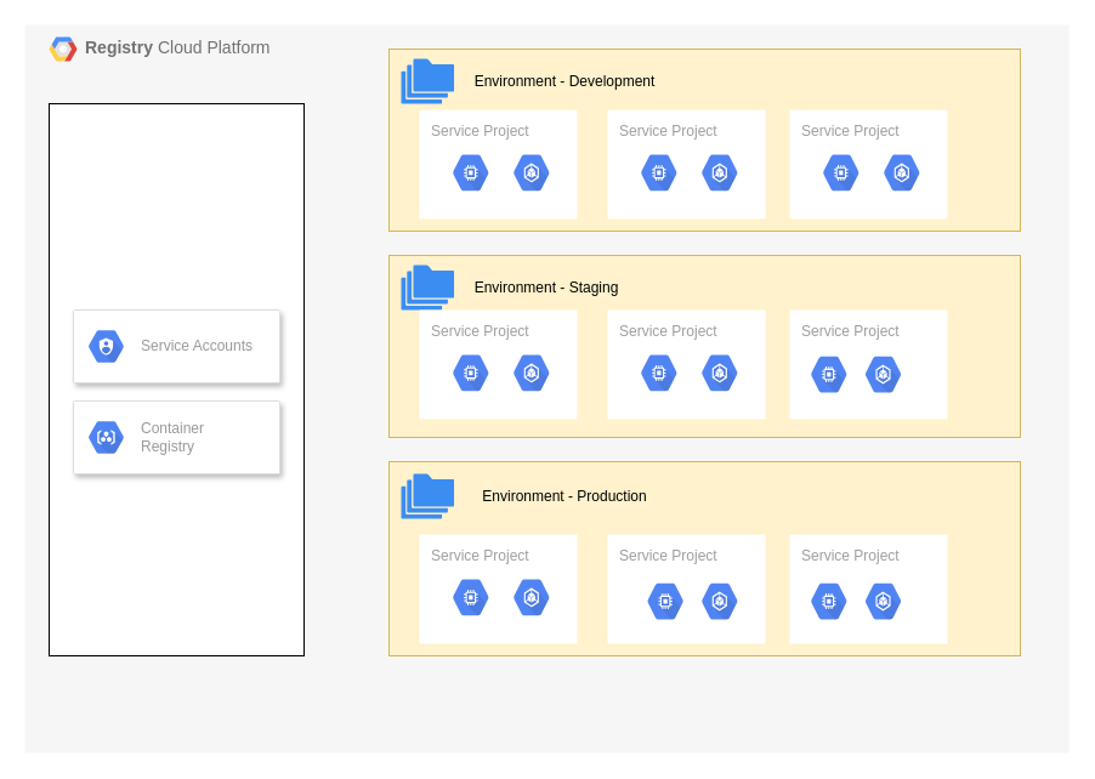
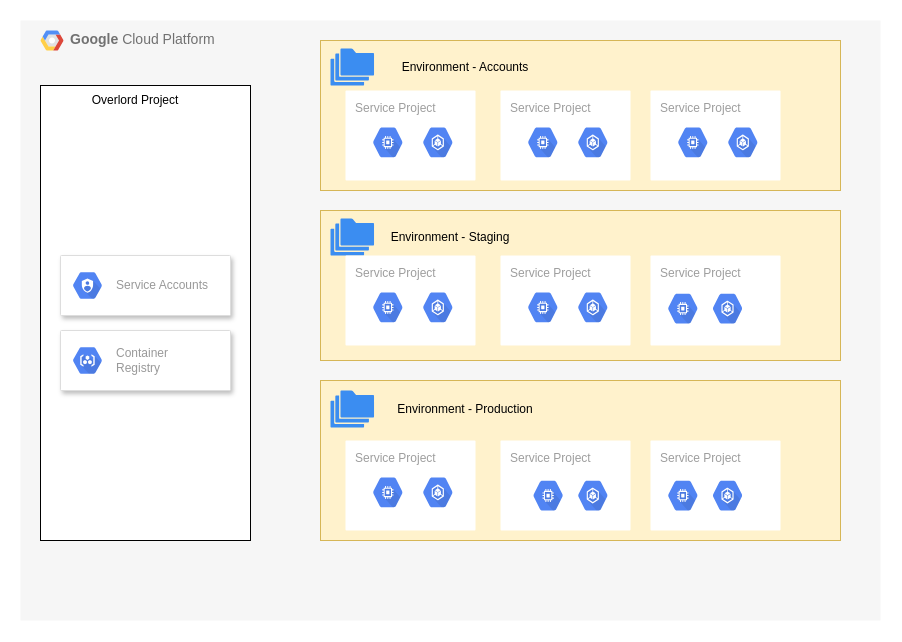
  <mxCell id="0" />
  <mxCell id="1" parent="0" />
- <mxCell id="2" value="&lt;b&gt;Registry &lt;/b&gt;Cloud Platform" style="fillColor=#F6F6F6;strokeColor=none;shadow=0;gradientColor=none;fontSize=14;align=left;spacing=10;fontColor=#717171;9E9E9E;verticalAlign=top;spacingTop=-4;fontStyle=0;spacingLeft=40;html=1;" vertex="1" parent="1"><mxGeometry x="20" y="20" width="860" height="600" as="geometry" /></mxCell>
+ <mxCell id="2" value="&lt;b&gt;Google &lt;/b&gt;Cloud Platform" style="fillColor=#F6F6F6;strokeColor=none;shadow=0;gradientColor=none;fontSize=14;align=left;spacing=10;fontColor=#717171;9E9E9E;verticalAlign=top;spacingTop=-4;fontStyle=0;spacingLeft=40;html=1;" vertex="1" parent="1"><mxGeometry x="20" y="20" width="860" height="600" as="geometry" /></mxCell>
  <mxCell id="3" value="" style="shape=mxgraph.gcp2.google_cloud_platform;fillColor=#F6F6F6;strokeColor=none;shadow=0;gradientColor=none;" vertex="1" parent="2"><mxGeometry width="23" height="20" relative="1" as="geometry"><mxPoint x="20" y="10" as="offset" /></mxGeometry></mxCell>
  <mxCell id="4" value="" style="rounded=0;whiteSpace=wrap;html=1;fillColor=#fff2cc;strokeColor=#d6b656;" vertex="1" parent="2"><mxGeometry x="300" y="20" width="520" height="150" as="geometry" /></mxCell>
  <mxCell id="5" value="" style="rounded=0;whiteSpace=wrap;html=1;fillColor=#fff2cc;strokeColor=#d6b656;" vertex="1" parent="2"><mxGeometry x="300" y="190" width="520" height="150" as="geometry" /></mxCell>
  <mxCell id="6" value="" style="rounded=0;whiteSpace=wrap;html=1;fillColor=#fff2cc;strokeColor=#d6b656;" vertex="1" parent="2"><mxGeometry x="300" y="360" width="520" height="160" as="geometry" /></mxCell>
  <mxCell id="7" value="" style="rounded=0;whiteSpace=wrap;html=1;" vertex="1" parent="2"><mxGeometry x="20" y="65" width="210" height="455" as="geometry" /></mxCell>
+ <mxCell id="8" value="Overlord Project" style="text;html=1;strokeColor=none;fillColor=none;align=center;verticalAlign=middle;whiteSpace=wrap;rounded=0;" vertex="1" parent="2"><mxGeometry x="55" y="70" width="120" height="20" as="geometry" /></mxCell>
  <mxCell id="9" value="" style="shape=image;verticalLabelPosition=bottom;verticalAlign=top;imageAspect=0;image=https://www.datocms-assets.com/2885/1506457071-blog-terraform-list.svg" vertex="1" parent="2"><mxGeometry x="65" y="110" width="100" height="100" as="geometry" /></mxCell>
  <mxCell id="10" value="" style="strokeColor=#dddddd;shadow=1;strokeWidth=1;rounded=1;absoluteArcSize=1;arcSize=2;" vertex="1" parent="2"><mxGeometry x="40" y="235" width="170" height="60" as="geometry" /></mxCell>
  <mxCell id="11" value="Service Accounts" style="dashed=0;connectable=0;html=1;fillColor=#5184F3;strokeColor=none;shape=mxgraph.gcp2.hexIcon;prIcon=cloud_iam;part=1;labelPosition=right;verticalLabelPosition=middle;align=left;verticalAlign=middle;spacingLeft=5;fontColor=#999999;fontSize=12;" vertex="1" parent="10"><mxGeometry y="0.5" width="44" height="39" relative="1" as="geometry"><mxPoint x="5" y="-19.5" as="offset" /></mxGeometry></mxCell>
  <mxCell id="12" value="" style="strokeColor=#dddddd;shadow=1;strokeWidth=1;rounded=1;absoluteArcSize=1;arcSize=2;" vertex="1" parent="2"><mxGeometry x="40" y="310" width="170" height="60" as="geometry" /></mxCell>
  <mxCell id="13" value="Container&#10;Registry" style="dashed=0;connectable=0;html=1;fillColor=#5184F3;strokeColor=none;shape=mxgraph.gcp2.hexIcon;prIcon=container_registry;part=1;labelPosition=right;verticalLabelPosition=middle;align=left;verticalAlign=middle;spacingLeft=5;fontColor=#999999;fontSize=12;" vertex="1" parent="12"><mxGeometry y="0.5" width="44" height="39" relative="1" as="geometry"><mxPoint x="5" y="-19.5" as="offset" /></mxGeometry></mxCell>
  <mxCell id="14" value="" style="html=1;aspect=fixed;strokeColor=none;shadow=0;align=center;verticalAlign=top;fillColor=#3B8DF1;shape=mxgraph.gcp2.folders" vertex="1" parent="2"><mxGeometry x="310" y="28" width="43.53" height="37" as="geometry" /></mxCell>
  <mxCell id="15" value="" style="html=1;aspect=fixed;strokeColor=none;shadow=0;align=center;verticalAlign=top;fillColor=#3B8DF1;shape=mxgraph.gcp2.folders" vertex="1" parent="2"><mxGeometry x="310" y="198" width="43.53" height="37" as="geometry" /></mxCell>
  <mxCell id="16" value="" style="html=1;aspect=fixed;strokeColor=none;shadow=0;align=center;verticalAlign=top;fillColor=#3B8DF1;shape=mxgraph.gcp2.folders" vertex="1" parent="2"><mxGeometry x="310" y="370" width="43.53" height="37" as="geometry" /></mxCell>
- <mxCell id="17" value="Environment - Development" style="text;html=1;strokeColor=none;fillColor=none;align=center;verticalAlign=middle;whiteSpace=wrap;rounded=0;" vertex="1" parent="2"><mxGeometry x="340" y="36.5" width="210" height="20" as="geometry" /></mxCell>
+ <mxCell id="17" value="Environment - Accounts" style="text;html=1;strokeColor=none;fillColor=none;align=center;verticalAlign=middle;whiteSpace=wrap;rounded=0;" vertex="1" parent="2"><mxGeometry x="340" y="36.5" width="210" height="20" as="geometry" /></mxCell>
  <mxCell id="18" value="Environment - Staging&lt;span style=&quot;color: rgba(0 , 0 , 0 , 0) ; font-family: monospace ; font-size: 0px ; white-space: nowrap&quot;&gt;%3CmxGraphModel%3E%3Croot%3E%3CmxCell%20id%3D%220%22%2F%3E%3CmxCell%20id%3D%221%22%20parent%3D%220%22%2F%3E%3CmxCell%20id%3D%222%22%20value%3D%22Environment%20-%20Development%22%20style%3D%22text%3Bhtml%3D1%3BstrokeColor%3Dnone%3BfillColor%3Dnone%3Balign%3Dcenter%3BverticalAlign%3Dmiddle%3BwhiteSpace%3Dwrap%3Brounded%3D0%3B%22%20vertex%3D%221%22%20parent%3D%221%22%3E%3CmxGeometry%20x%3D%22400%22%20y%3D%22247%22%20width%3D%22210%22%20height%3D%2220%22%20as%3D%22geometry%22%2F%3E%3C%2FmxCell%3E%3C%2Froot%3E%3C%2FmxGraphModel%3E&lt;/span&gt;" style="text;html=1;strokeColor=none;fillColor=none;align=center;verticalAlign=middle;whiteSpace=wrap;rounded=0;" vertex="1" parent="2"><mxGeometry x="325" y="206.5" width="210" height="20" as="geometry" /></mxCell>
  <mxCell id="19" value="Environment - Production&lt;span style=&quot;color: rgba(0 , 0 , 0 , 0) ; font-family: monospace ; font-size: 0px ; white-space: nowrap&quot;&gt;%3CmxGraphModel%3E%3Croot%3E%3CmxCell%20id%3D%220%22%2F%3E%3CmxCell%20id%3D%221%22%20parent%3D%220%22%2F%3E%3CmxCell%20id%3D%222%22%20value%3D%22Environment%20-%20Development%22%20style%3D%22text%3Bhtml%3D1%3BstrokeColor%3Dnone%3BfillColor%3Dnone%3Balign%3Dcenter%3BverticalAlign%3Dmiddle%3BwhiteSpace%3Dwrap%3Brounded%3D0%3B%22%20vertex%3D%221%22%20parent%3D%221%22%3E%3CmxGeometry%20x%3D%22400%22%20y%3D%22247%22%20width%3D%22210%22%20height%3D%2220%22%20as%3D%22geometry%22%2F%3E%3C%2FmxCell%3E%3C%2Froot%3E%3C%2FmxGraphModel%3E&lt;/span&gt;" style="text;html=1;strokeColor=none;fillColor=none;align=center;verticalAlign=middle;whiteSpace=wrap;rounded=0;" vertex="1" parent="2"><mxGeometry x="340" y="378.5" width="210" height="20" as="geometry" /></mxCell>
  <mxCell id="20" value="" style="group" vertex="1" connectable="0" parent="2"><mxGeometry x="325" y="70" width="130" height="90" as="geometry" /></mxCell>
  <mxCell id="21" value="Service Project" style="points=[[0,0,0],[0.25,0,0],[0.5,0,0],[0.75,0,0],[1,0,0],[1,0.25,0],[1,0.5,0],[1,0.75,0],[1,1,0],[0.75,1,0],[0.5,1,0],[0.25,1,0],[0,1,0],[0,0.75,0],[0,0.5,0],[0,0.25,0]];rounded=1;absoluteArcSize=1;arcSize=2;html=1;strokeColor=none;gradientColor=none;shadow=0;dashed=0;fontSize=12;fontColor=#9E9E9E;align=left;verticalAlign=top;spacing=10;spacingTop=-4;" vertex="1" parent="20"><mxGeometry width="130" height="90" as="geometry" /></mxCell>
  <mxCell id="22" value="" style="html=1;fillColor=#5184F3;strokeColor=none;verticalAlign=top;labelPosition=center;verticalLabelPosition=bottom;align=center;spacingTop=-6;fontSize=11;fontStyle=1;fontColor=#999999;shape=mxgraph.gcp2.hexIcon;prIcon=compute_engine" vertex="1" parent="20"><mxGeometry x="20" y="30.003" width="44.71" height="43.875" as="geometry" /></mxCell>
  <mxCell id="23" value="" style="html=1;fillColor=#5184F3;strokeColor=none;verticalAlign=top;labelPosition=center;verticalLabelPosition=bottom;align=center;spacingTop=-6;fontSize=11;fontStyle=1;fontColor=#999999;shape=mxgraph.gcp2.hexIcon;prIcon=container_engine" vertex="1" parent="20"><mxGeometry x="70.0" y="30.003" width="44.71" height="43.875" as="geometry" /></mxCell>
  <mxCell id="24" value="" style="group" vertex="1" connectable="0" parent="2"><mxGeometry x="480" y="70" width="130" height="90" as="geometry" /></mxCell>
  <mxCell id="25" value="Service Project" style="points=[[0,0,0],[0.25,0,0],[0.5,0,0],[0.75,0,0],[1,0,0],[1,0.25,0],[1,0.5,0],[1,0.75,0],[1,1,0],[0.75,1,0],[0.5,1,0],[0.25,1,0],[0,1,0],[0,0.75,0],[0,0.5,0],[0,0.25,0]];rounded=1;absoluteArcSize=1;arcSize=2;html=1;strokeColor=none;gradientColor=none;shadow=0;dashed=0;fontSize=12;fontColor=#9E9E9E;align=left;verticalAlign=top;spacing=10;spacingTop=-4;" vertex="1" parent="24"><mxGeometry width="130" height="90" as="geometry" /></mxCell>
  <mxCell id="26" value="" style="html=1;fillColor=#5184F3;strokeColor=none;verticalAlign=top;labelPosition=center;verticalLabelPosition=bottom;align=center;spacingTop=-6;fontSize=11;fontStyle=1;fontColor=#999999;shape=mxgraph.gcp2.hexIcon;prIcon=compute_engine" vertex="1" parent="24"><mxGeometry x="20" y="30.003" width="44.71" height="43.875" as="geometry" /></mxCell>
  <mxCell id="27" value="" style="html=1;fillColor=#5184F3;strokeColor=none;verticalAlign=top;labelPosition=center;verticalLabelPosition=bottom;align=center;spacingTop=-6;fontSize=11;fontStyle=1;fontColor=#999999;shape=mxgraph.gcp2.hexIcon;prIcon=container_engine" vertex="1" parent="24"><mxGeometry x="70.0" y="30.003" width="44.71" height="43.875" as="geometry" /></mxCell>
  <mxCell id="28" value="" style="group" vertex="1" connectable="0" parent="2"><mxGeometry x="630" y="70" width="130" height="90" as="geometry" /></mxCell>
  <mxCell id="29" value="Service Project" style="points=[[0,0,0],[0.25,0,0],[0.5,0,0],[0.75,0,0],[1,0,0],[1,0.25,0],[1,0.5,0],[1,0.75,0],[1,1,0],[0.75,1,0],[0.5,1,0],[0.25,1,0],[0,1,0],[0,0.75,0],[0,0.5,0],[0,0.25,0]];rounded=1;absoluteArcSize=1;arcSize=2;html=1;strokeColor=none;gradientColor=none;shadow=0;dashed=0;fontSize=12;fontColor=#9E9E9E;align=left;verticalAlign=top;spacing=10;spacingTop=-4;" vertex="1" parent="28"><mxGeometry width="130" height="90" as="geometry" /></mxCell>
  <mxCell id="30" value="" style="html=1;fillColor=#5184F3;strokeColor=none;verticalAlign=top;labelPosition=center;verticalLabelPosition=bottom;align=center;spacingTop=-6;fontSize=11;fontStyle=1;fontColor=#999999;shape=mxgraph.gcp2.hexIcon;prIcon=compute_engine" vertex="1" parent="28"><mxGeometry x="20" y="30.003" width="44.71" height="43.875" as="geometry" /></mxCell>
  <mxCell id="31" value="" style="html=1;fillColor=#5184F3;strokeColor=none;verticalAlign=top;labelPosition=center;verticalLabelPosition=bottom;align=center;spacingTop=-6;fontSize=11;fontStyle=1;fontColor=#999999;shape=mxgraph.gcp2.hexIcon;prIcon=container_engine" vertex="1" parent="28"><mxGeometry x="70.0" y="30.003" width="44.71" height="43.875" as="geometry" /></mxCell>
  <mxCell id="32" value="" style="group" vertex="1" connectable="0" parent="2"><mxGeometry x="325" y="235" width="130" height="90" as="geometry" /></mxCell>
  <mxCell id="33" value="Service Project" style="points=[[0,0,0],[0.25,0,0],[0.5,0,0],[0.75,0,0],[1,0,0],[1,0.25,0],[1,0.5,0],[1,0.75,0],[1,1,0],[0.75,1,0],[0.5,1,0],[0.25,1,0],[0,1,0],[0,0.75,0],[0,0.5,0],[0,0.25,0]];rounded=1;absoluteArcSize=1;arcSize=2;html=1;strokeColor=none;gradientColor=none;shadow=0;dashed=0;fontSize=12;fontColor=#9E9E9E;align=left;verticalAlign=top;spacing=10;spacingTop=-4;" vertex="1" parent="32"><mxGeometry width="130" height="90" as="geometry" /></mxCell>
  <mxCell id="34" value="" style="html=1;fillColor=#5184F3;strokeColor=none;verticalAlign=top;labelPosition=center;verticalLabelPosition=bottom;align=center;spacingTop=-6;fontSize=11;fontStyle=1;fontColor=#999999;shape=mxgraph.gcp2.hexIcon;prIcon=compute_engine" vertex="1" parent="32"><mxGeometry x="20" y="30.003" width="44.71" height="43.875" as="geometry" /></mxCell>
  <mxCell id="35" value="" style="html=1;fillColor=#5184F3;strokeColor=none;verticalAlign=top;labelPosition=center;verticalLabelPosition=bottom;align=center;spacingTop=-6;fontSize=11;fontStyle=1;fontColor=#999999;shape=mxgraph.gcp2.hexIcon;prIcon=container_engine" vertex="1" parent="32"><mxGeometry x="70.0" y="30.003" width="44.71" height="43.875" as="geometry" /></mxCell>
  <mxCell id="36" value="" style="group" vertex="1" connectable="0" parent="2"><mxGeometry x="480" y="235" width="130" height="90" as="geometry" /></mxCell>
  <mxCell id="37" value="Service Project" style="points=[[0,0,0],[0.25,0,0],[0.5,0,0],[0.75,0,0],[1,0,0],[1,0.25,0],[1,0.5,0],[1,0.75,0],[1,1,0],[0.75,1,0],[0.5,1,0],[0.25,1,0],[0,1,0],[0,0.75,0],[0,0.5,0],[0,0.25,0]];rounded=1;absoluteArcSize=1;arcSize=2;html=1;strokeColor=none;gradientColor=none;shadow=0;dashed=0;fontSize=12;fontColor=#9E9E9E;align=left;verticalAlign=top;spacing=10;spacingTop=-4;" vertex="1" parent="36"><mxGeometry width="130" height="90" as="geometry" /></mxCell>
  <mxCell id="38" value="" style="html=1;fillColor=#5184F3;strokeColor=none;verticalAlign=top;labelPosition=center;verticalLabelPosition=bottom;align=center;spacingTop=-6;fontSize=11;fontStyle=1;fontColor=#999999;shape=mxgraph.gcp2.hexIcon;prIcon=compute_engine" vertex="1" parent="36"><mxGeometry x="20" y="30.003" width="44.71" height="43.875" as="geometry" /></mxCell>
  <mxCell id="39" value="" style="html=1;fillColor=#5184F3;strokeColor=none;verticalAlign=top;labelPosition=center;verticalLabelPosition=bottom;align=center;spacingTop=-6;fontSize=11;fontStyle=1;fontColor=#999999;shape=mxgraph.gcp2.hexIcon;prIcon=container_engine" vertex="1" parent="36"><mxGeometry x="70.0" y="30.003" width="44.71" height="43.875" as="geometry" /></mxCell>
  <mxCell id="40" value="Service Project" style="points=[[0,0,0],[0.25,0,0],[0.5,0,0],[0.75,0,0],[1,0,0],[1,0.25,0],[1,0.5,0],[1,0.75,0],[1,1,0],[0.75,1,0],[0.5,1,0],[0.25,1,0],[0,1,0],[0,0.75,0],[0,0.5,0],[0,0.25,0]];rounded=1;absoluteArcSize=1;arcSize=2;html=1;strokeColor=none;gradientColor=none;shadow=0;dashed=0;fontSize=12;fontColor=#9E9E9E;align=left;verticalAlign=top;spacing=10;spacingTop=-4;" vertex="1" parent="2"><mxGeometry x="630" y="235" width="130" height="90" as="geometry" /></mxCell>
  <mxCell id="41" value="" style="group" vertex="1" connectable="0" parent="2"><mxGeometry x="325" y="420" width="130" height="90" as="geometry" /></mxCell>
  <mxCell id="42" value="Service Project" style="points=[[0,0,0],[0.25,0,0],[0.5,0,0],[0.75,0,0],[1,0,0],[1,0.25,0],[1,0.5,0],[1,0.75,0],[1,1,0],[0.75,1,0],[0.5,1,0],[0.25,1,0],[0,1,0],[0,0.75,0],[0,0.5,0],[0,0.25,0]];rounded=1;absoluteArcSize=1;arcSize=2;html=1;strokeColor=none;gradientColor=none;shadow=0;dashed=0;fontSize=12;fontColor=#9E9E9E;align=left;verticalAlign=top;spacing=10;spacingTop=-4;" vertex="1" parent="41"><mxGeometry width="130" height="90" as="geometry" /></mxCell>
  <mxCell id="43" value="" style="html=1;fillColor=#5184F3;strokeColor=none;verticalAlign=top;labelPosition=center;verticalLabelPosition=bottom;align=center;spacingTop=-6;fontSize=11;fontStyle=1;fontColor=#999999;shape=mxgraph.gcp2.hexIcon;prIcon=compute_engine" vertex="1" parent="41"><mxGeometry x="20" y="30.003" width="44.71" height="43.875" as="geometry" /></mxCell>
  <mxCell id="44" value="" style="html=1;fillColor=#5184F3;strokeColor=none;verticalAlign=top;labelPosition=center;verticalLabelPosition=bottom;align=center;spacingTop=-6;fontSize=11;fontStyle=1;fontColor=#999999;shape=mxgraph.gcp2.hexIcon;prIcon=container_engine" vertex="1" parent="41"><mxGeometry x="70.0" y="30.003" width="44.71" height="43.875" as="geometry" /></mxCell>
  <mxCell id="45" value="" style="group" vertex="1" connectable="0" parent="2"><mxGeometry x="480" y="407" width="130" height="90" as="geometry" /></mxCell>
  <mxCell id="46" value="Service Project" style="points=[[0,0,0],[0.25,0,0],[0.5,0,0],[0.75,0,0],[1,0,0],[1,0.25,0],[1,0.5,0],[1,0.75,0],[1,1,0],[0.75,1,0],[0.5,1,0],[0.25,1,0],[0,1,0],[0,0.75,0],[0,0.5,0],[0,0.25,0]];rounded=1;absoluteArcSize=1;arcSize=2;html=1;strokeColor=none;gradientColor=none;shadow=0;dashed=0;fontSize=12;fontColor=#9E9E9E;align=left;verticalAlign=top;spacing=10;spacingTop=-4;" vertex="1" parent="45"><mxGeometry y="13" width="130" height="90" as="geometry" /></mxCell>
  <mxCell id="47" value="" style="html=1;fillColor=#5184F3;strokeColor=none;verticalAlign=top;labelPosition=center;verticalLabelPosition=bottom;align=center;spacingTop=-6;fontSize=11;fontStyle=1;fontColor=#999999;shape=mxgraph.gcp2.hexIcon;prIcon=compute_engine" vertex="1" parent="45"><mxGeometry x="25.29" y="46.123" width="44.71" height="43.875" as="geometry" /></mxCell>
  <mxCell id="48" value="" style="html=1;fillColor=#5184F3;strokeColor=none;verticalAlign=top;labelPosition=center;verticalLabelPosition=bottom;align=center;spacingTop=-6;fontSize=11;fontStyle=1;fontColor=#999999;shape=mxgraph.gcp2.hexIcon;prIcon=container_engine" vertex="1" parent="45"><mxGeometry x="70.0" y="46.123" width="44.71" height="43.875" as="geometry" /></mxCell>
  <mxCell id="49" value="Service Project" style="points=[[0,0,0],[0.25,0,0],[0.5,0,0],[0.75,0,0],[1,0,0],[1,0.25,0],[1,0.5,0],[1,0.75,0],[1,1,0],[0.75,1,0],[0.5,1,0],[0.25,1,0],[0,1,0],[0,0.75,0],[0,0.5,0],[0,0.25,0]];rounded=1;absoluteArcSize=1;arcSize=2;html=1;strokeColor=none;gradientColor=none;shadow=0;dashed=0;fontSize=12;fontColor=#9E9E9E;align=left;verticalAlign=top;spacing=10;spacingTop=-4;" vertex="1" parent="2"><mxGeometry x="630" y="420" width="130" height="90" as="geometry" /></mxCell>
  <mxCell id="50" value="" style="html=1;fillColor=#5184F3;strokeColor=none;verticalAlign=top;labelPosition=center;verticalLabelPosition=bottom;align=center;spacingTop=-6;fontSize=11;fontStyle=1;fontColor=#999999;shape=mxgraph.gcp2.hexIcon;prIcon=compute_engine" vertex="1" parent="2"><mxGeometry x="640" y="453.123" width="44.71" height="43.875" as="geometry" /></mxCell>
  <mxCell id="51" value="" style="html=1;fillColor=#5184F3;strokeColor=none;verticalAlign=top;labelPosition=center;verticalLabelPosition=bottom;align=center;spacingTop=-6;fontSize=11;fontStyle=1;fontColor=#999999;shape=mxgraph.gcp2.hexIcon;prIcon=container_engine" vertex="1" parent="2"><mxGeometry x="684.71" y="453.123" width="44.71" height="43.875" as="geometry" /></mxCell>
  <mxCell id="52" value="" style="html=1;fillColor=#5184F3;strokeColor=none;verticalAlign=top;labelPosition=center;verticalLabelPosition=bottom;align=center;spacingTop=-6;fontSize=11;fontStyle=1;fontColor=#999999;shape=mxgraph.gcp2.hexIcon;prIcon=compute_engine" vertex="1" parent="2"><mxGeometry x="640" y="266.123" width="44.71" height="43.875" as="geometry" /></mxCell>
  <mxCell id="53" value="" style="html=1;fillColor=#5184F3;strokeColor=none;verticalAlign=top;labelPosition=center;verticalLabelPosition=bottom;align=center;spacingTop=-6;fontSize=11;fontStyle=1;fontColor=#999999;shape=mxgraph.gcp2.hexIcon;prIcon=container_engine" vertex="1" parent="2"><mxGeometry x="684.71" y="266.123" width="44.71" height="43.875" as="geometry" /></mxCell>
